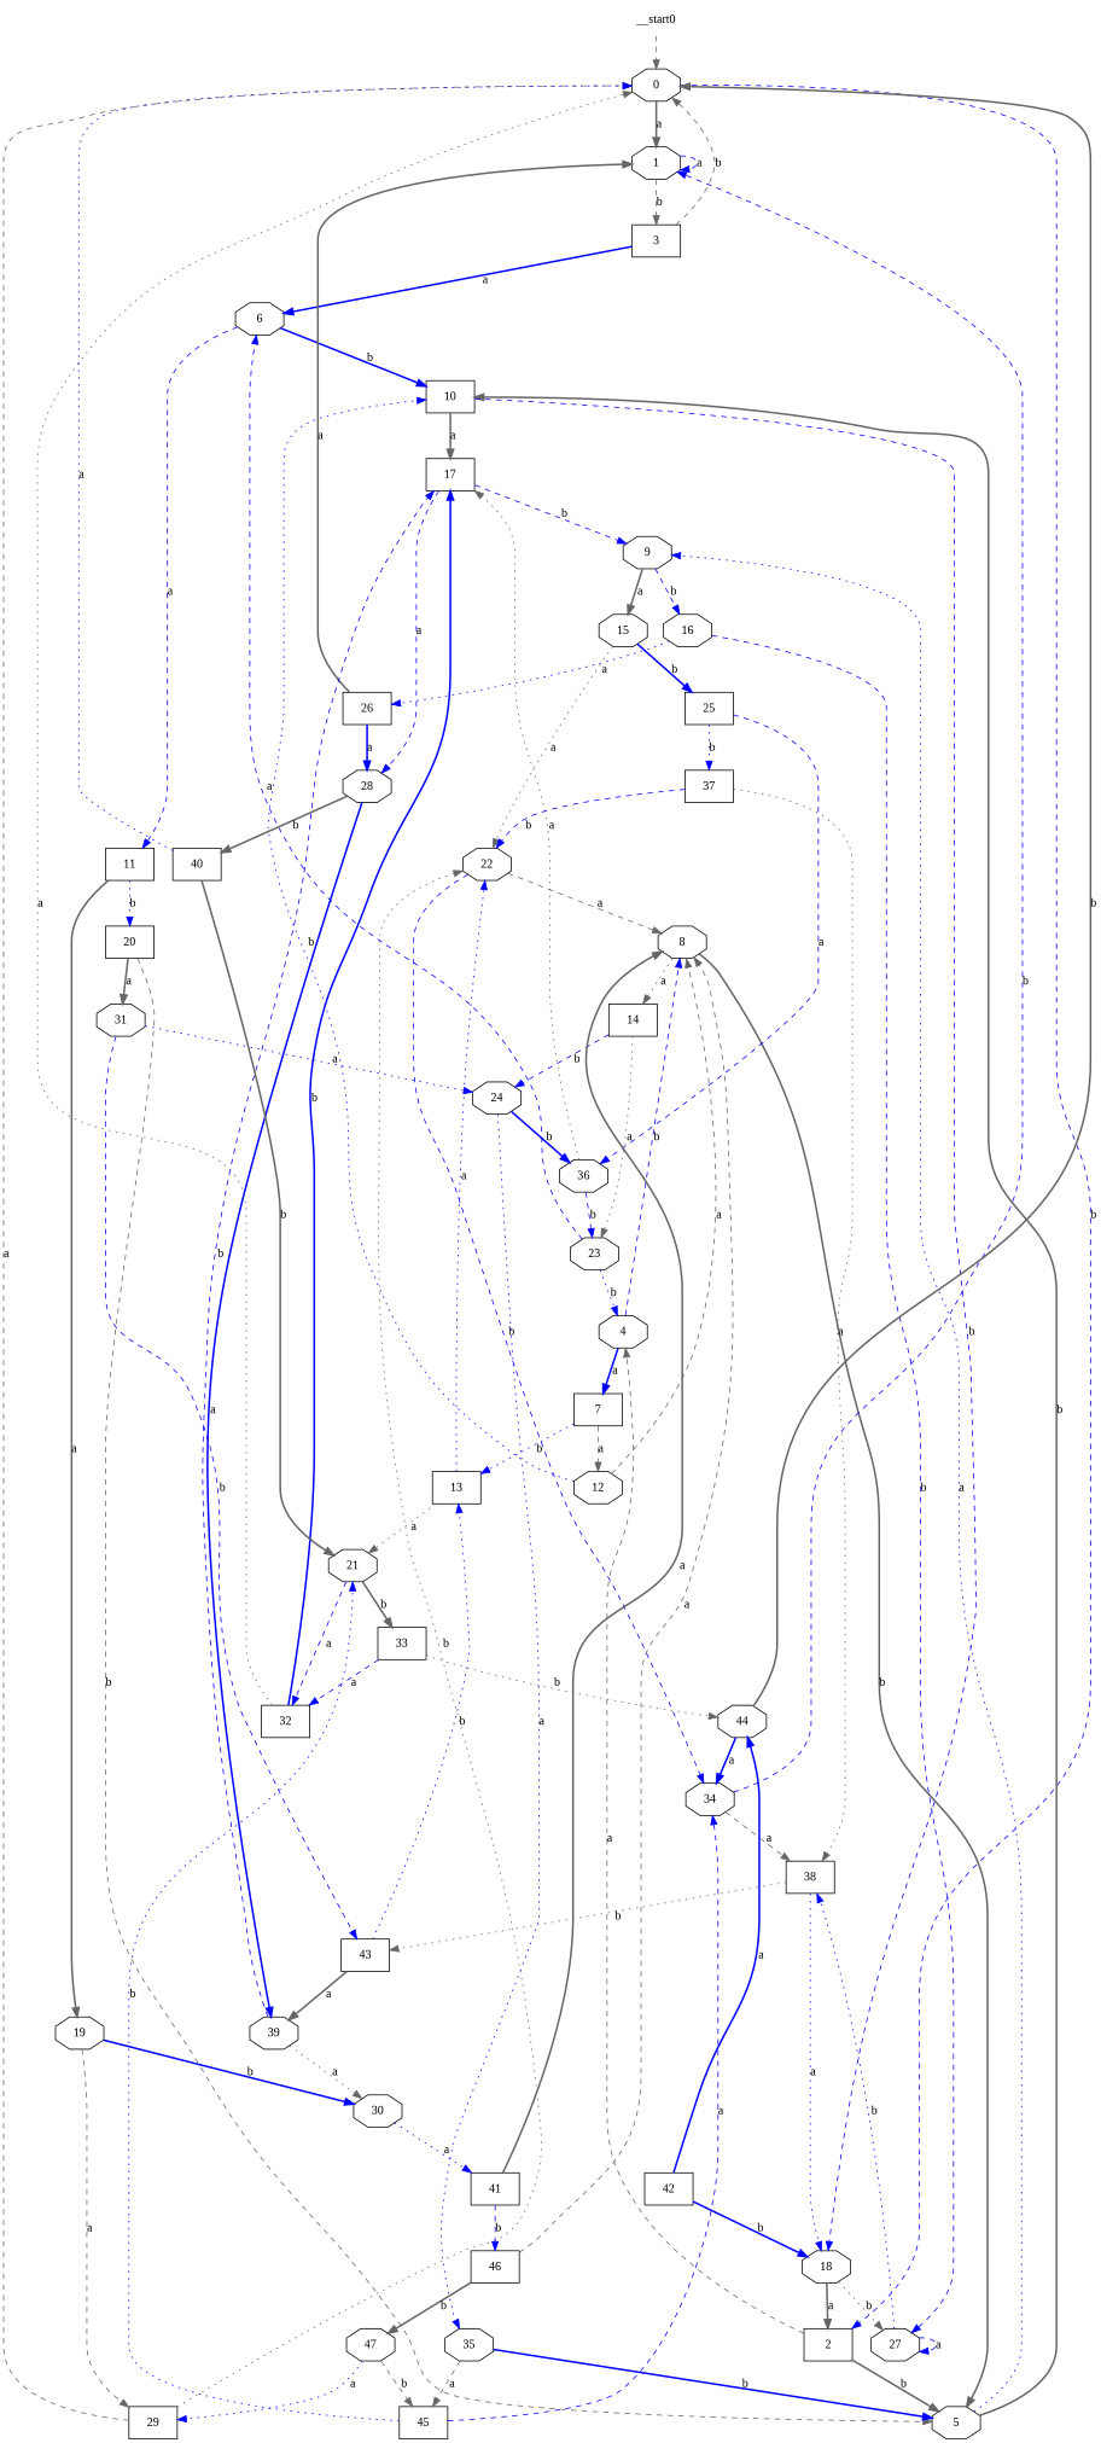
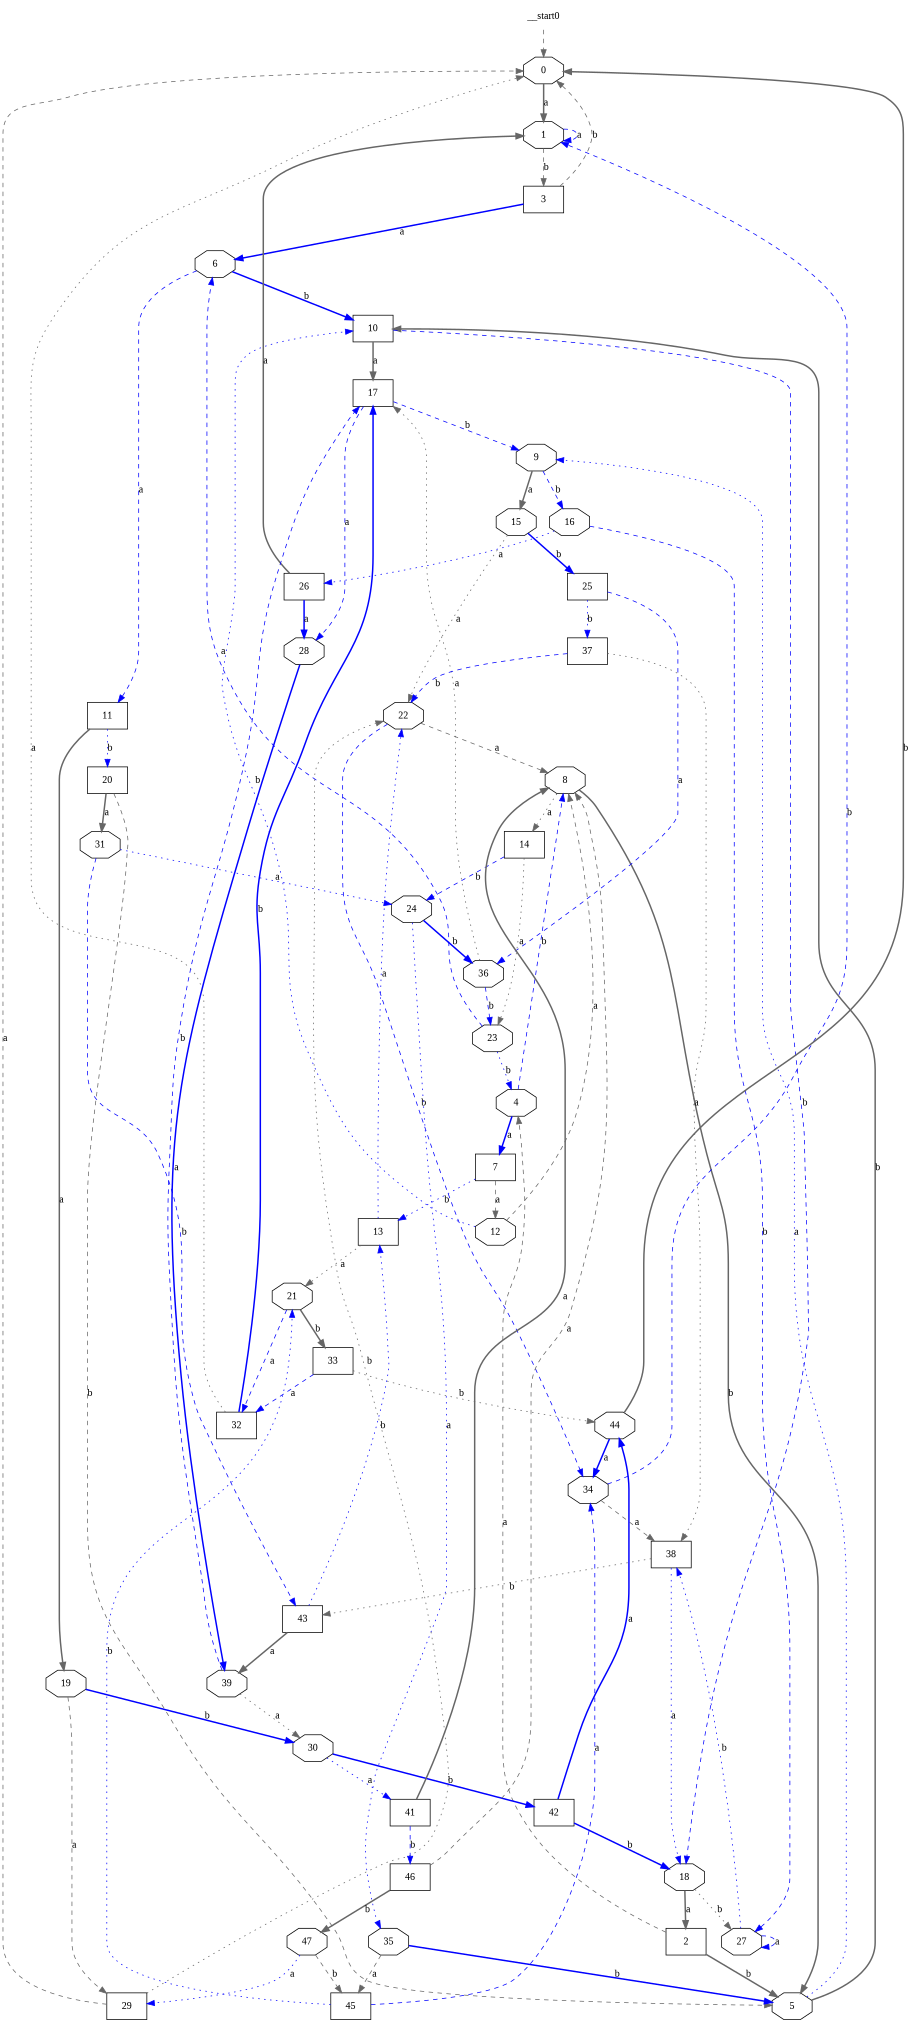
  digraph {
    fontname="Liberation Serif"
    node [fontname="Liberation Serif" shape=octagon]
    edge [color=blue fontname="Liberation Serif" style=dashed]
    __start0 [shape=none]
    0
    1
    2 [shape=box]
    3 [shape=box]
    4
    5
    6
    7 [shape=box]
    8
    9
    10 [shape=box]
    11 [shape=box]
    12
    13 [shape=box]
    14 [shape=box]
    15
    16
    17 [shape=box]
    18
    19
    20 [shape=box]
    21
    22
    23
    24
    25 [shape=box]
    26 [shape=box]
    27
    28
    29 [shape=box]
    30
    31
    32 [shape=box]
    33 [shape=box]
    34
    35
    36
    37 [shape=box]
    38 [shape=box]
    39
-   40 [shape=box]
    41 [shape=box]
    42 [shape=box]
    43 [shape=box]
    44
    45 [shape=box]
    46 [shape=box]
    47
    __start0 -> 0 [color=gray40]
    0 -> 1 [color=gray40 label=a style=bold]
-   0 -> 2 [label=b]
    1 -> 1 [label=a]
    1 -> 3 [color=gray40 label=b]
    2 -> 4 [color=gray40 label=a]
    2 -> 5 [color=gray40 label=b style=bold]
    3 -> 0 [color=gray40 label=b]
    3 -> 6 [label=a style=bold]
    4 -> 7 [label=a style=bold]
    4 -> 8 [label=b]
    5 -> 9 [label=a style=dotted]
    5 -> 10 [color=gray40 label=b style=bold]
    6 -> 10 [label=b style=bold]
    6 -> 11 [label=a]
    7 -> 12 [color=gray40 label=a]
    7 -> 13 [label=b style=dotted]
    8 -> 5 [color=gray40 label=b style=bold]
    8 -> 14 [color=gray40 label=a style=dotted]
    9 -> 15 [color=gray40 label=a style=bold]
    9 -> 16 [label=b]
    10 -> 17 [color=gray40 label=a style=bold]
    10 -> 18 [label=b]
    11 -> 19 [color=gray40 label=a style=bold]
    11 -> 20 [label=b style=dotted]
    12 -> 8 [color=gray40 label=a]
    12 -> 10 [label=b style=dotted]
    13 -> 21 [color=gray40 label=a style=dotted]
    13 -> 22 [label=a style=dotted]
    14 -> 23 [color=gray40 label=a style=dotted]
    14 -> 24 [label=b]
    15 -> 22 [color=gray40 label=a style=dotted]
    15 -> 25 [label=b style=bold]
    16 -> 26 [label=a style=dotted]
    16 -> 27 [label=b]
    17 -> 9 [label=b]
    17 -> 28 [label=a]
    18 -> 2 [color=gray40 label=a style=bold]
    18 -> 27 [color=gray40 label=b style=dotted]
    19 -> 29 [color=gray40 label=a]
    19 -> 30 [label=b style=bold]
    20 -> 5 [color=gray40 label=b]
    20 -> 31 [color=gray40 label=a style=bold]
    21 -> 32 [label=a]
    21 -> 33 [color=gray40 label=b style=bold]
    22 -> 8 [color=gray40 label=a]
    22 -> 34 [label=b]
    23 -> 4 [label=b style=dotted]
    23 -> 6 [label=a]
    24 -> 35 [label=a style=dotted]
    24 -> 36 [label=b style=bold]
    25 -> 36 [label=a]
    25 -> 37 [label=b style=dotted]
    26 -> 1 [color=gray40 label=a style=bold]
    26 -> 28 [label=a style=bold]
    27 -> 27 [label=a]
    27 -> 38 [label=b style=dotted]
    28 -> 39 [label=a style=bold]
-   28 -> 40 [color=gray40 label=b style=bold]
    29 -> 0 [color=gray40 label=a]
    29 -> 22 [color=gray40 label=b style=dotted]
    30 -> 41 [label=a style=dotted]
+   30 -> 42 [label=b style=bold]
    31 -> 24 [label=a style=dotted]
    31 -> 43 [label=b]
    32 -> 0 [color=gray40 label=a style=dotted]
    32 -> 17 [label=b style=bold]
    33 -> 32 [label=a]
    33 -> 44 [color=gray40 label=b style=dotted]
    34 -> 1 [label=b]
    34 -> 38 [color=gray40 label=a]
    35 -> 5 [label=b style=bold]
    35 -> 45 [color=gray40 label=a]
    36 -> 17 [color=gray40 label=a style=dotted]
    36 -> 23 [label=b]
    37 -> 22 [label=b]
    37 -> 38 [color=gray40 label=a style=dotted]
    38 -> 18 [label=a style=dotted]
    38 -> 43 [color=gray40 label=b style=dotted]
    39 -> 17 [label=b]
    39 -> 30 [color=gray40 label=a style=dotted]
-   40 -> 0 [label=a style=dotted]
-   40 -> 21 [color=gray40 label=b style=bold]
    41 -> 8 [color=gray40 label=a style=bold]
    41 -> 46 [label=b]
    42 -> 18 [label=b style=bold]
    42 -> 44 [label=a style=bold]
    43 -> 13 [label=b style=dotted]
    43 -> 39 [color=gray40 label=a style=bold]
    44 -> 0 [color=gray40 label=b style=bold]
    44 -> 34 [label=a style=bold]
    45 -> 21 [label=b style=dotted]
    45 -> 34 [label=a]
    46 -> 8 [color=gray40 label=a]
    46 -> 47 [color=gray40 label=b style=bold]
    47 -> 29 [label=a style=dotted]
    47 -> 45 [color=gray40 label=b]
  }
